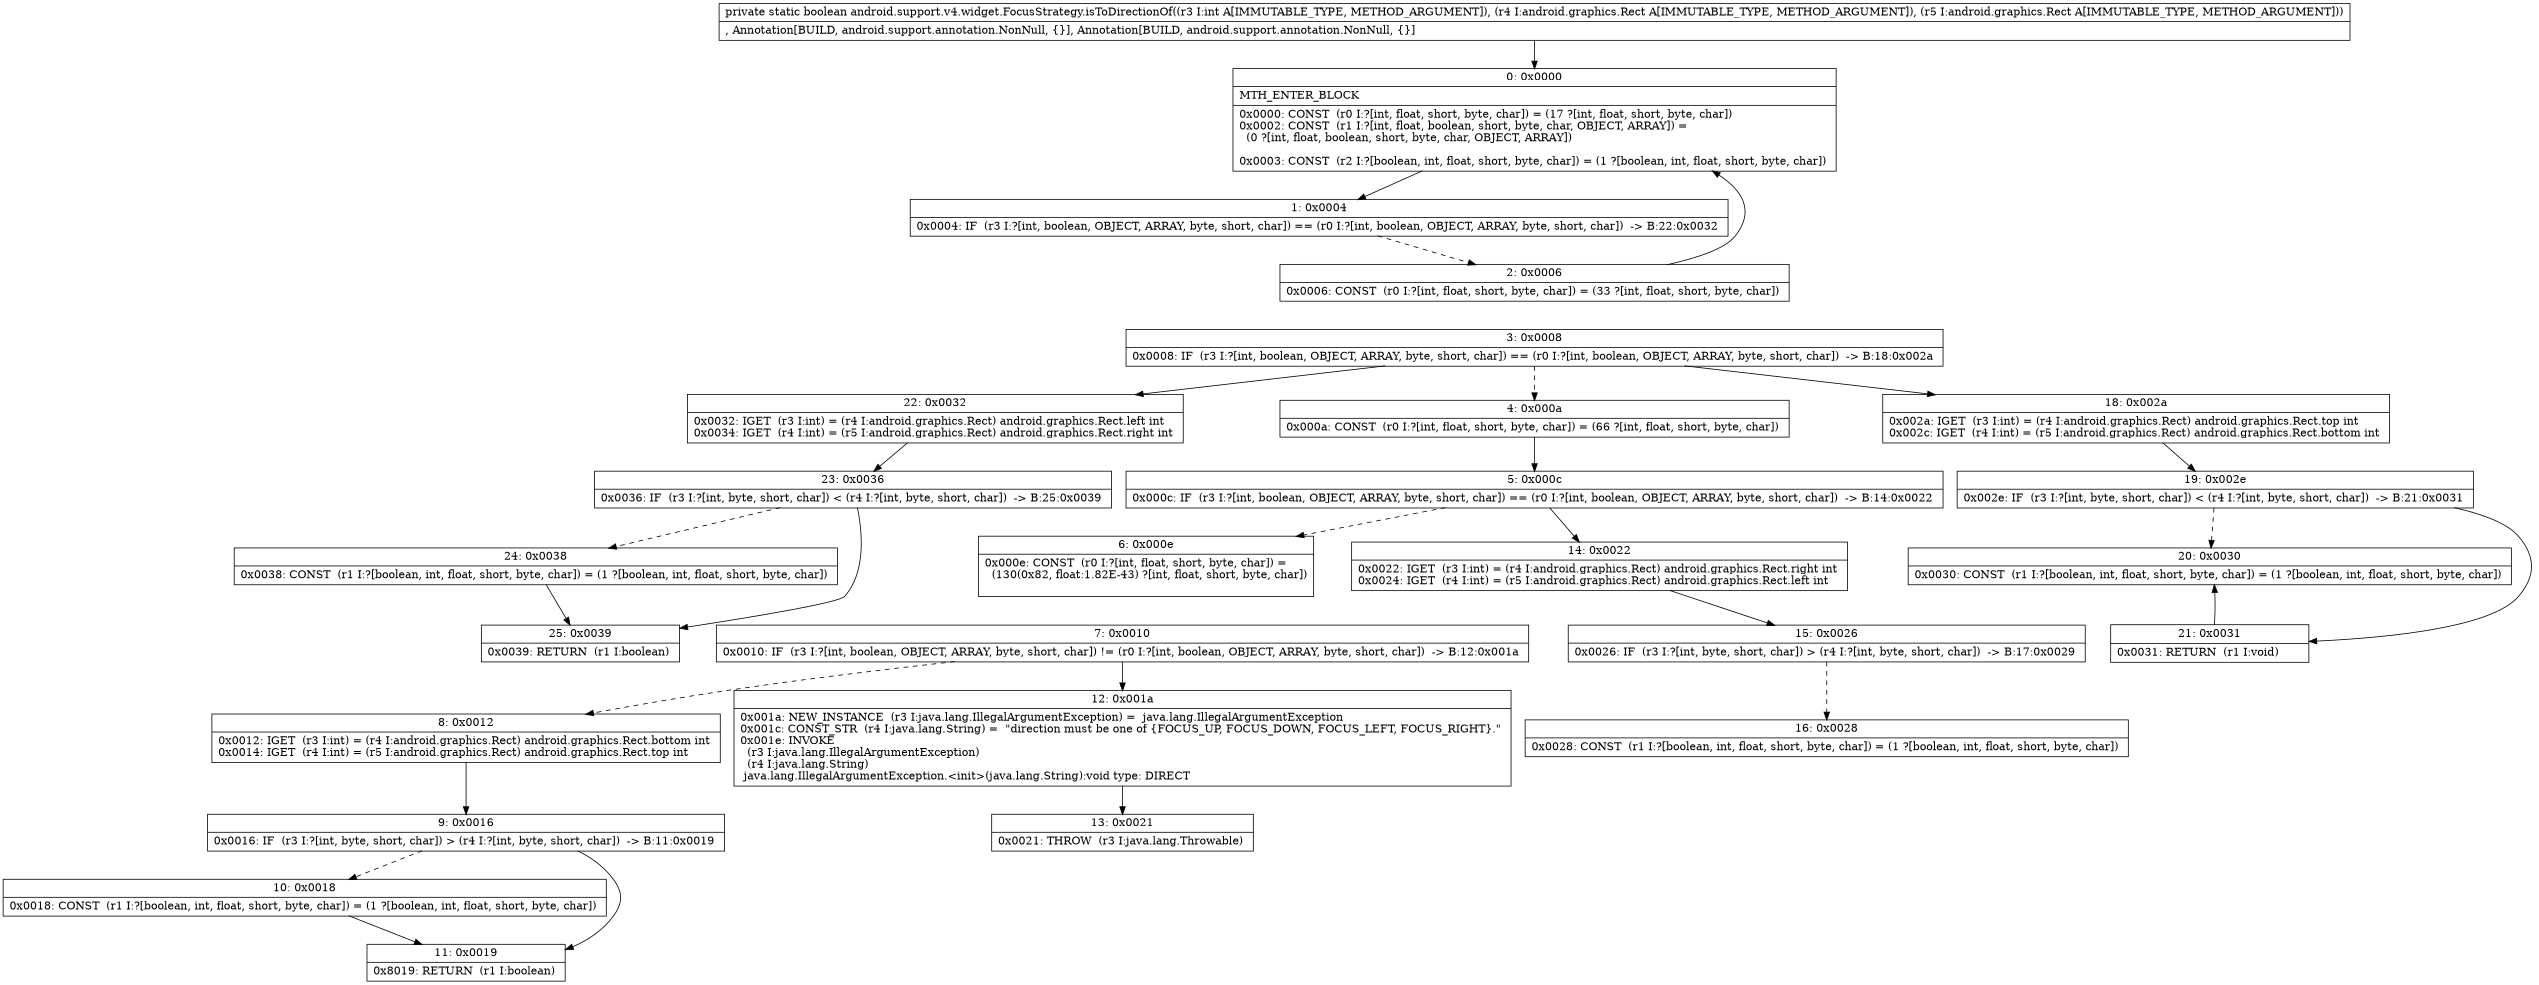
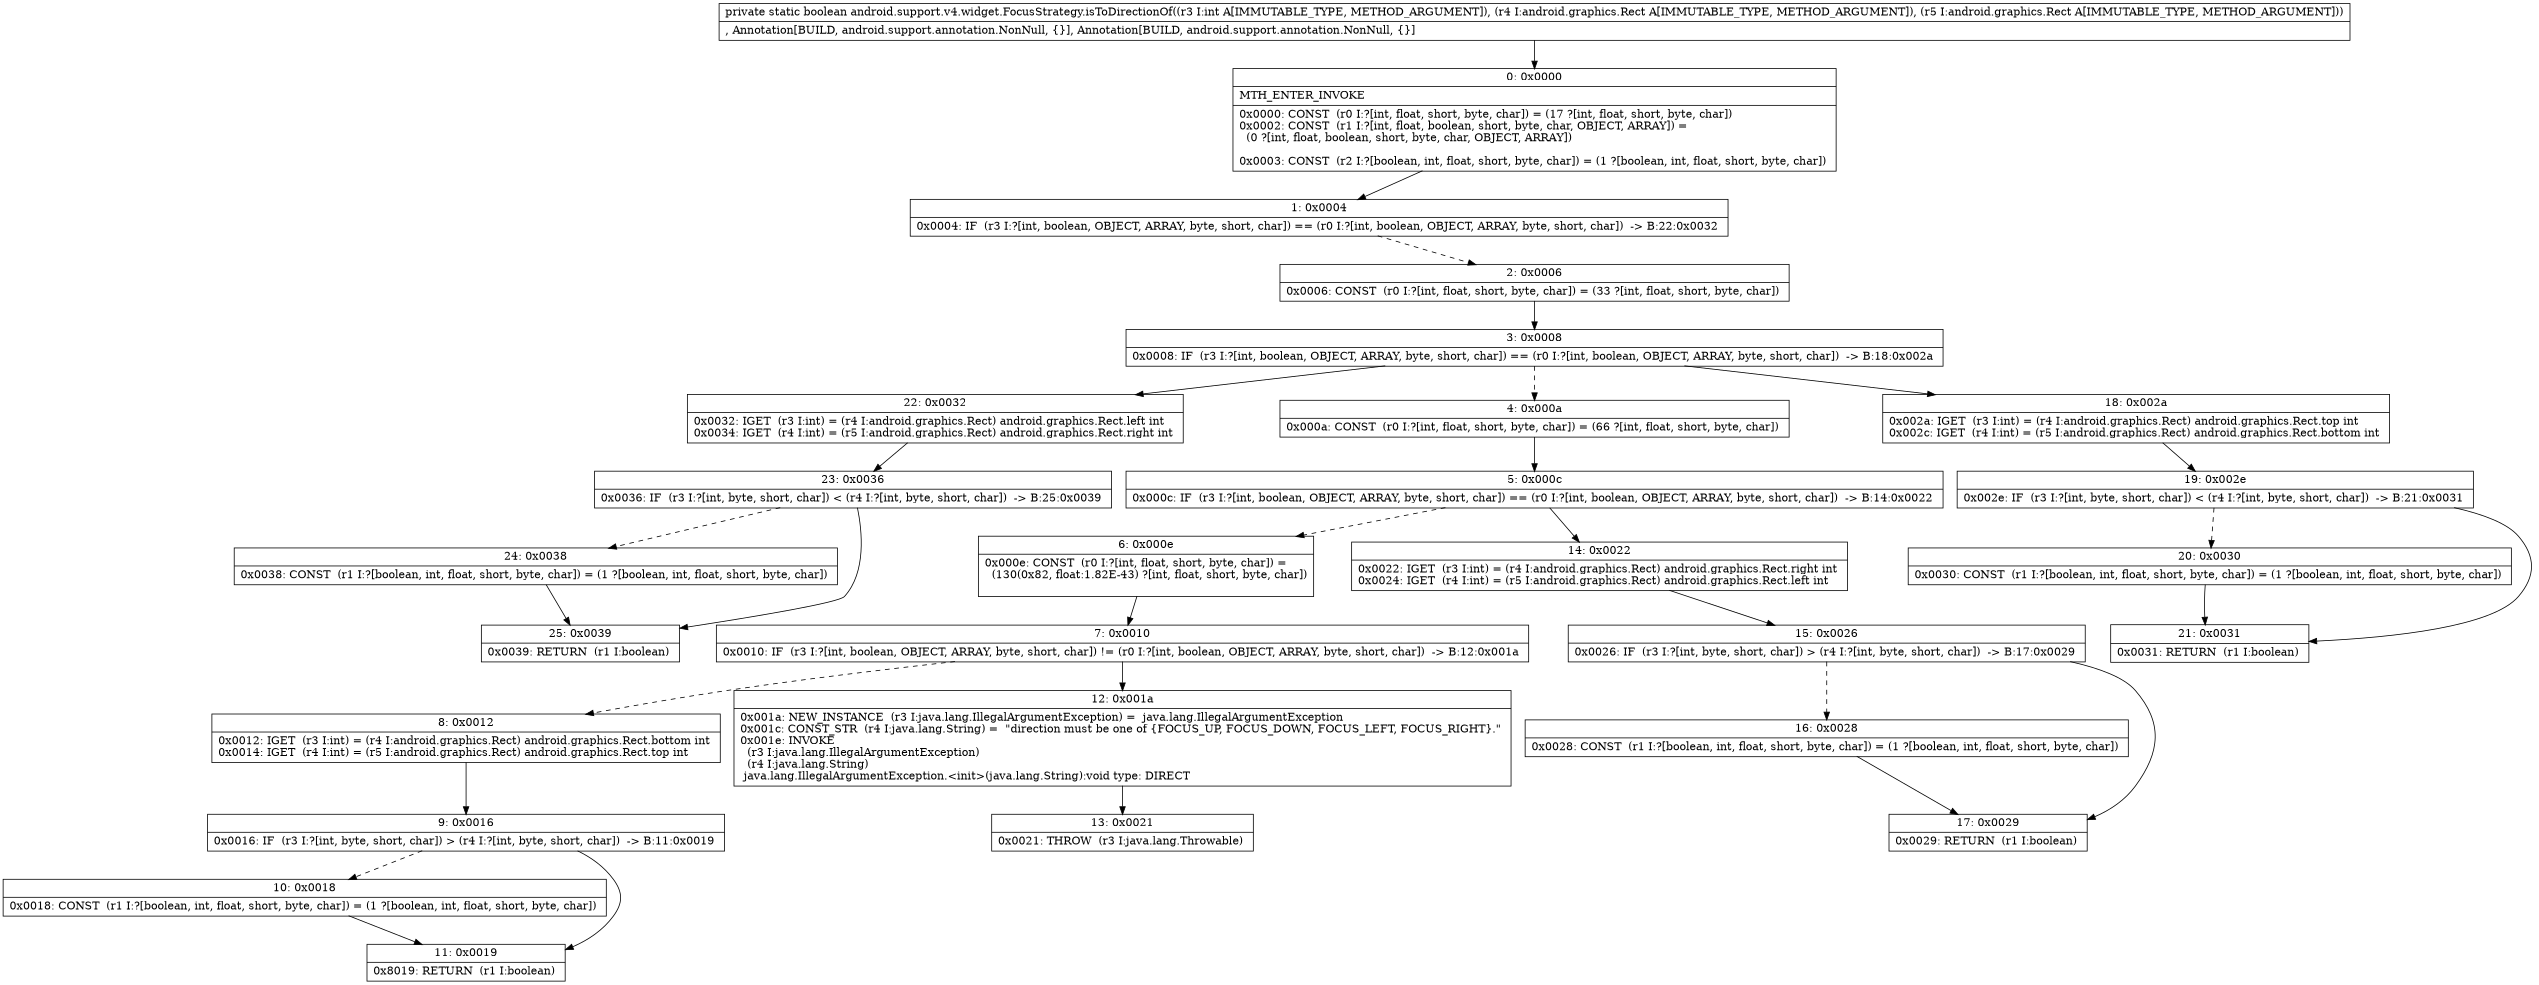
  digraph {
    node [shape=record]
-   n1 [label="{0\:\ 0x0000|MTH_ENTER_BLOCK\l|0x0000: CONST  (r0 I:?[int, float, short, byte, char]) = (17 ?[int, float, short, byte, char]) \l0x0002: CONST  (r1 I:?[int, float, boolean, short, byte, char, OBJECT, ARRAY]) = \l  (0 ?[int, float, boolean, short, byte, char, OBJECT, ARRAY])\l \l0x0003: CONST  (r2 I:?[boolean, int, float, short, byte, char]) = (1 ?[boolean, int, float, short, byte, char]) \l}"]
+   n1 [label="{0\:\ 0x0000|MTH_ENTER_INVOKE\l|0x0000: CONST  (r0 I:?[int, float, short, byte, char]) = (17 ?[int, float, short, byte, char]) \l0x0002: CONST  (r1 I:?[int, float, boolean, short, byte, char, OBJECT, ARRAY]) = \l  (0 ?[int, float, boolean, short, byte, char, OBJECT, ARRAY])\l \l0x0003: CONST  (r2 I:?[boolean, int, float, short, byte, char]) = (1 ?[boolean, int, float, short, byte, char]) \l}"]
    n2 [label="{1\:\ 0x0004|0x0004: IF  (r3 I:?[int, boolean, OBJECT, ARRAY, byte, short, char]) == (r0 I:?[int, boolean, OBJECT, ARRAY, byte, short, char])  \-\> B:22:0x0032 \l}"]
    n3 [label="{2\:\ 0x0006|0x0006: CONST  (r0 I:?[int, float, short, byte, char]) = (33 ?[int, float, short, byte, char]) \l}"]
    n4 [label="{3\:\ 0x0008|0x0008: IF  (r3 I:?[int, boolean, OBJECT, ARRAY, byte, short, char]) == (r0 I:?[int, boolean, OBJECT, ARRAY, byte, short, char])  \-\> B:18:0x002a \l}"]
    n5 [label="{22\:\ 0x0032|0x0032: IGET  (r3 I:int) = (r4 I:android.graphics.Rect) android.graphics.Rect.left int \l0x0034: IGET  (r4 I:int) = (r5 I:android.graphics.Rect) android.graphics.Rect.right int \l}"]
    n6 [label="{23\:\ 0x0036|0x0036: IF  (r3 I:?[int, byte, short, char]) \< (r4 I:?[int, byte, short, char])  \-\> B:25:0x0039 \l}"]
    n7 [label="{4\:\ 0x000a|0x000a: CONST  (r0 I:?[int, float, short, byte, char]) = (66 ?[int, float, short, byte, char]) \l}"]
    n8 [label="{18\:\ 0x002a|0x002a: IGET  (r3 I:int) = (r4 I:android.graphics.Rect) android.graphics.Rect.top int \l0x002c: IGET  (r4 I:int) = (r5 I:android.graphics.Rect) android.graphics.Rect.bottom int \l}"]
    n9 [label="{5\:\ 0x000c|0x000c: IF  (r3 I:?[int, boolean, OBJECT, ARRAY, byte, short, char]) == (r0 I:?[int, boolean, OBJECT, ARRAY, byte, short, char])  \-\> B:14:0x0022 \l}"]
    n10 [label="{19\:\ 0x002e|0x002e: IF  (r3 I:?[int, byte, short, char]) \< (r4 I:?[int, byte, short, char])  \-\> B:21:0x0031 \l}"]
    n11 [label="{6\:\ 0x000e|0x000e: CONST  (r0 I:?[int, float, short, byte, char]) = \l  (130(0x82, float:1.82E\-43) ?[int, float, short, byte, char])\l \l}"]
    n12 [label="{14\:\ 0x0022|0x0022: IGET  (r3 I:int) = (r4 I:android.graphics.Rect) android.graphics.Rect.right int \l0x0024: IGET  (r4 I:int) = (r5 I:android.graphics.Rect) android.graphics.Rect.left int \l}"]
    n13 [label="{7\:\ 0x0010|0x0010: IF  (r3 I:?[int, boolean, OBJECT, ARRAY, byte, short, char]) != (r0 I:?[int, boolean, OBJECT, ARRAY, byte, short, char])  \-\> B:12:0x001a \l}"]
    n14 [label="{15\:\ 0x0026|0x0026: IF  (r3 I:?[int, byte, short, char]) \> (r4 I:?[int, byte, short, char])  \-\> B:17:0x0029 \l}"]
    n15 [label="{8\:\ 0x0012|0x0012: IGET  (r3 I:int) = (r4 I:android.graphics.Rect) android.graphics.Rect.bottom int \l0x0014: IGET  (r4 I:int) = (r5 I:android.graphics.Rect) android.graphics.Rect.top int \l}"]
    n16 [label="{12\:\ 0x001a|0x001a: NEW_INSTANCE  (r3 I:java.lang.IllegalArgumentException) =  java.lang.IllegalArgumentException \l0x001c: CONST_STR  (r4 I:java.lang.String) =  \"direction must be one of \{FOCUS_UP, FOCUS_DOWN, FOCUS_LEFT, FOCUS_RIGHT\}.\" \l0x001e: INVOKE  \l  (r3 I:java.lang.IllegalArgumentException)\l  (r4 I:java.lang.String)\l java.lang.IllegalArgumentException.\<init\>(java.lang.String):void type: DIRECT \l}"]
    n17 [label="{9\:\ 0x0016|0x0016: IF  (r3 I:?[int, byte, short, char]) \> (r4 I:?[int, byte, short, char])  \-\> B:11:0x0019 \l}"]
    n18 [label="{13\:\ 0x0021|0x0021: THROW  (r3 I:java.lang.Throwable) \l}"]
    n19 [label="{10\:\ 0x0018|0x0018: CONST  (r1 I:?[boolean, int, float, short, byte, char]) = (1 ?[boolean, int, float, short, byte, char]) \l}"]
    n20 [label="{11\:\ 0x0019|0x8019: RETURN  (r1 I:boolean) \l}"]
    n21 [label="{16\:\ 0x0028|0x0028: CONST  (r1 I:?[boolean, int, float, short, byte, char]) = (1 ?[boolean, int, float, short, byte, char]) \l}"]
+   n22 [label="{17\:\ 0x0029|0x0029: RETURN  (r1 I:boolean) \l}"]
    n23 [label="{20\:\ 0x0030|0x0030: CONST  (r1 I:?[boolean, int, float, short, byte, char]) = (1 ?[boolean, int, float, short, byte, char]) \l}"]
-   n24 [label="{21\:\ 0x0031|0x0031: RETURN  (r1 I:void) \l}"]
+   n24 [label="{21\:\ 0x0031|0x0031: RETURN  (r1 I:boolean) \l}"]
    n25 [label="{24\:\ 0x0038|0x0038: CONST  (r1 I:?[boolean, int, float, short, byte, char]) = (1 ?[boolean, int, float, short, byte, char]) \l}"]
    n26 [label="{25\:\ 0x0039|0x0039: RETURN  (r1 I:boolean) \l}"]
    n27 [label="{private static boolean android.support.v4.widget.FocusStrategy.isToDirectionOf((r3 I:int A[IMMUTABLE_TYPE, METHOD_ARGUMENT]), (r4 I:android.graphics.Rect A[IMMUTABLE_TYPE, METHOD_ARGUMENT]), (r5 I:android.graphics.Rect A[IMMUTABLE_TYPE, METHOD_ARGUMENT]))  | , Annotation[BUILD, android.support.annotation.NonNull, \{\}], Annotation[BUILD, android.support.annotation.NonNull, \{\}]\l}"]
    n1 -> n2
    n2 -> n3 [style=dashed]
-   n3 -> n1
+   n3 -> n4
    n4 -> n5
    n4 -> n7 [style=dashed]
    n4 -> n8
    n5 -> n6
    n6 -> n25 [style=dashed]
    n6 -> n26
    n7 -> n9
    n8 -> n10
    n9 -> n11 [style=dashed]
    n9 -> n12
    n10 -> n23 [style=dashed]
    n10 -> n24
+   n11 -> n13
    n12 -> n14
    n13 -> n15 [style=dashed]
    n13 -> n16
    n14 -> n21 [style=dashed]
+   n14 -> n22
    n15 -> n17
    n16 -> n18
    n17 -> n19 [style=dashed]
    n17 -> n20
    n19 -> n20
-   n24 -> n23
+   n21 -> n22
+   n23 -> n24
    n25 -> n26
    n27 -> n1
  }
